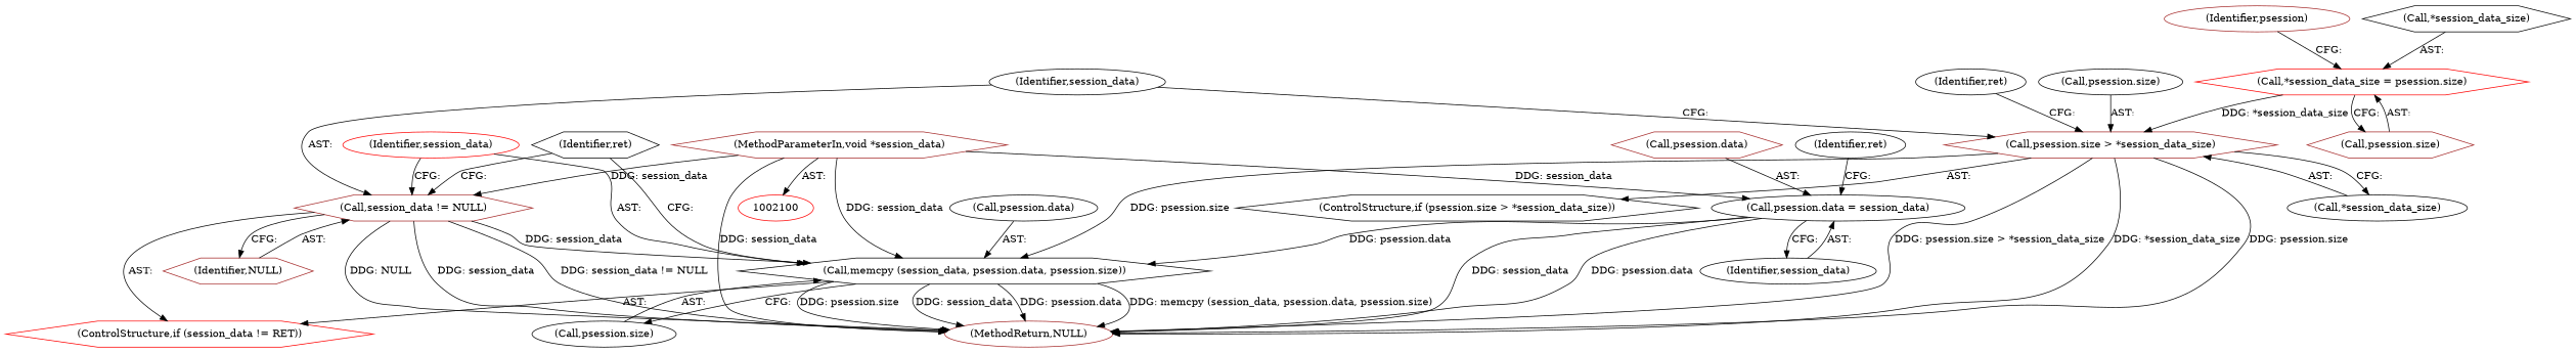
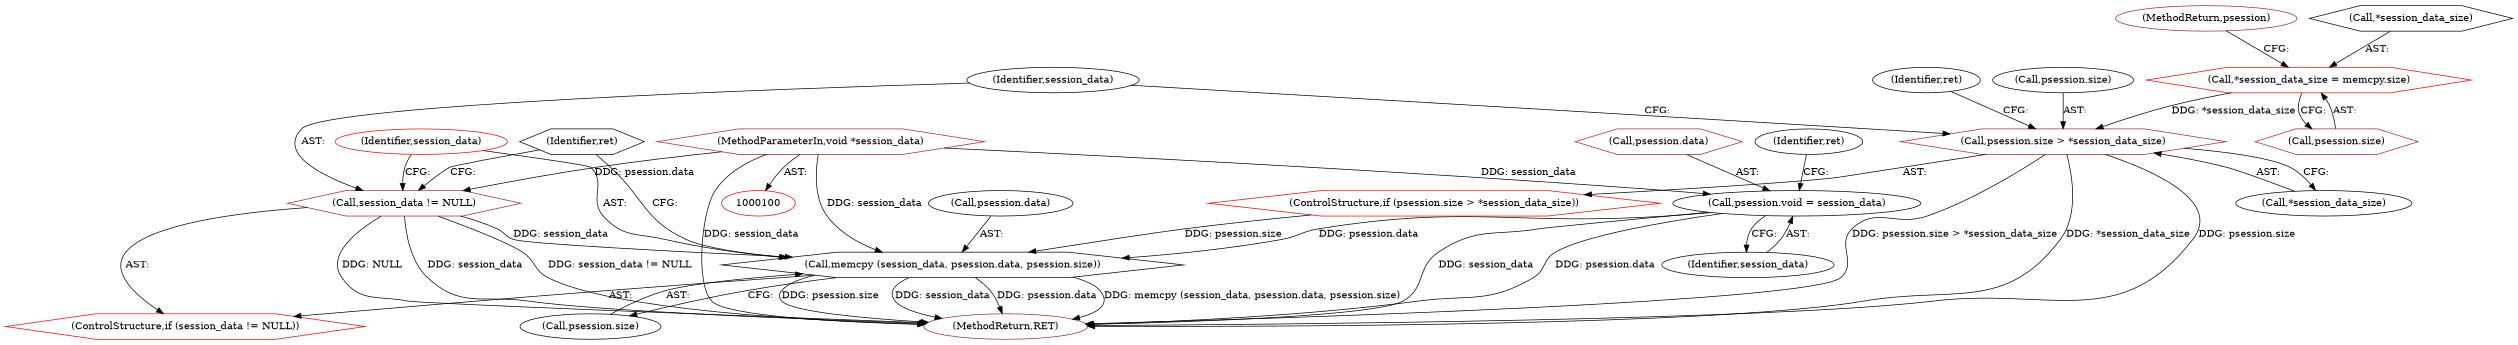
  digraph {
    node [color=black shape=ellipse]
    n1 [label="(Call,memcpy (session_data, psession.data, psession.size))" shape=hexagon]
-   n2 [color=red label="(ControlStructure,if (session_data != RET))" shape=hexagon]
-   n3 [color=brown label="(MethodReturn,NULL)"]
+   n2 [color=red label="(ControlStructure,if (session_data != NULL))" shape=hexagon]
+   n3 [color=brown label="(MethodReturn,RET)"]
    n4 [label="(Call,psession.size)"]
    n5 [color=brown label="(Call,session_data != NULL)" shape=hexagon]
-   n6 [color=brown label="(Identifier,NULL)" shape=hexagon]
    n7 [color=brown label="(MethodParameterIn,void *session_data)" shape=hexagon]
-   n8 [label="(Call,psession.data = session_data)"]
-   1000100 [color=red label=1002100]
+   n8 [label="(Call,psession.void = session_data)"]
+   1000100 [color=red]
    n10 [label="(Identifier,session_data)"]
    n11 [color=brown label="(Call,psession.size > *session_data_size)" shape=hexagon]
-   n12 [label="(ControlStructure,if (psession.size > *session_data_size))" shape=hexagon]
+   n12 [color=red label="(ControlStructure,if (psession.size > *session_data_size))" shape=hexagon]
    n13 [label="(Call,*session_data_size)"]
-   n14 [color=red label="(Call,*session_data_size = psession.size)" shape=hexagon]
+   n14 [color=red label="(Call,*session_data_size = memcpy.size)" shape=hexagon]
    n15 [color=brown label="(Call,psession.size)" shape=hexagon]
    n16 [color=red label="(Identifier,session_data)"]
-   n17 [color=brown label="(Identifier,psession)"]
+   n17 [color=brown label="(MethodReturn,psession)"]
    n18 [label="(Identifier,ret)"]
    n19 [label="(Call,psession.size)"]
    n20 [label="(Call,psession.data)"]
    n21 [label="(Call,*session_data_size)" shape=hexagon]
    n22 [color=brown label="(Call,psession.data)" shape=hexagon]
    n23 [label="(Identifier,session_data)"]
    n24 [label="(Identifier,ret)"]
    n25 [label="(Identifier,ret)" shape=hexagon]
    n1 -> n2 [label="AST: "]
    n1 -> n3 [label="DDG: psession.size"]
    n1 -> n3 [label="DDG: session_data"]
    n1 -> n3 [label="DDG: psession.data"]
    n1 -> n3 [label="DDG: memcpy (session_data, psession.data, psession.size)"]
    n1 -> n4 [label="CFG: "]
    n4 -> n1 [label="AST: "]
    n5 -> n1 [label="DDG: session_data"]
    n5 -> n2 [label="AST: "]
    n5 -> n3 [label="DDG: NULL"]
    n5 -> n3 [label="DDG: session_data"]
    n5 -> n3 [label="DDG: session_data != NULL"]
-   n5 -> n6 [label="CFG: "]
-   n6 -> n5 [label="AST: "]
    n7 -> n1 [label="DDG: session_data"]
    n7 -> n3 [label="DDG: session_data"]
-   n7 -> n5 [label="DDG: session_data"]
+   n7 -> n5 [label="DDG: psession.data"]
    n7 -> n8 [label="DDG: session_data"]
    n7 -> 1000100 [label="AST: "]
    n8 -> n1 [label="DDG: psession.data"]
    n8 -> n3 [label="DDG: session_data"]
    n8 -> n3 [label="DDG: psession.data"]
    n8 -> n10 [label="CFG: "]
    n10 -> n8 [label="AST: "]
-   n11 -> n1 [label="DDG: psession.size"]
+   n12 -> n1 [label="DDG: psession.size"]
    n11 -> n3 [label="DDG: *session_data_size"]
    n11 -> n3 [label="DDG: psession.size"]
    n11 -> n3 [label="DDG: psession.size > *session_data_size"]
    n11 -> n12 [label="AST: "]
    n11 -> n13 [label="CFG: "]
    n13 -> n11 [label="AST: "]
    n14 -> n11 [label="DDG: *session_data_size"]
    n14 -> n15 [label="CFG: "]
    n15 -> n14 [label="AST: "]
    n16 -> n1 [label="AST: "]
    n16 -> n5 [label="CFG: "]
    n17 -> n14 [label="CFG: "]
    n18 -> n11 [label="CFG: "]
    n19 -> n11 [label="AST: "]
    n20 -> n1 [label="AST: "]
    n21 -> n14 [label="AST: "]
    n22 -> n8 [label="AST: "]
    n23 -> n5 [label="AST: "]
    n23 -> n11 [label="CFG: "]
    n24 -> n8 [label="CFG: "]
    n25 -> n1 [label="CFG: "]
    n25 -> n5 [label="CFG: "]
  }
